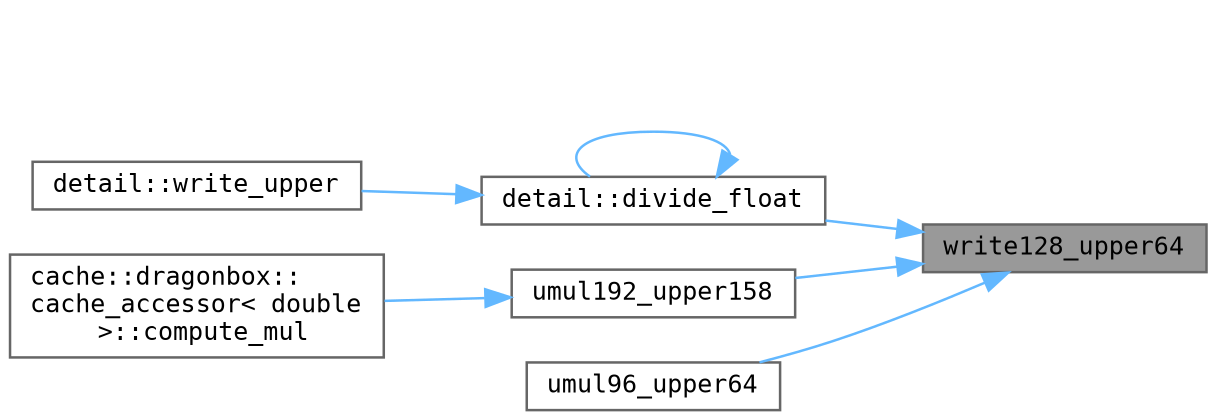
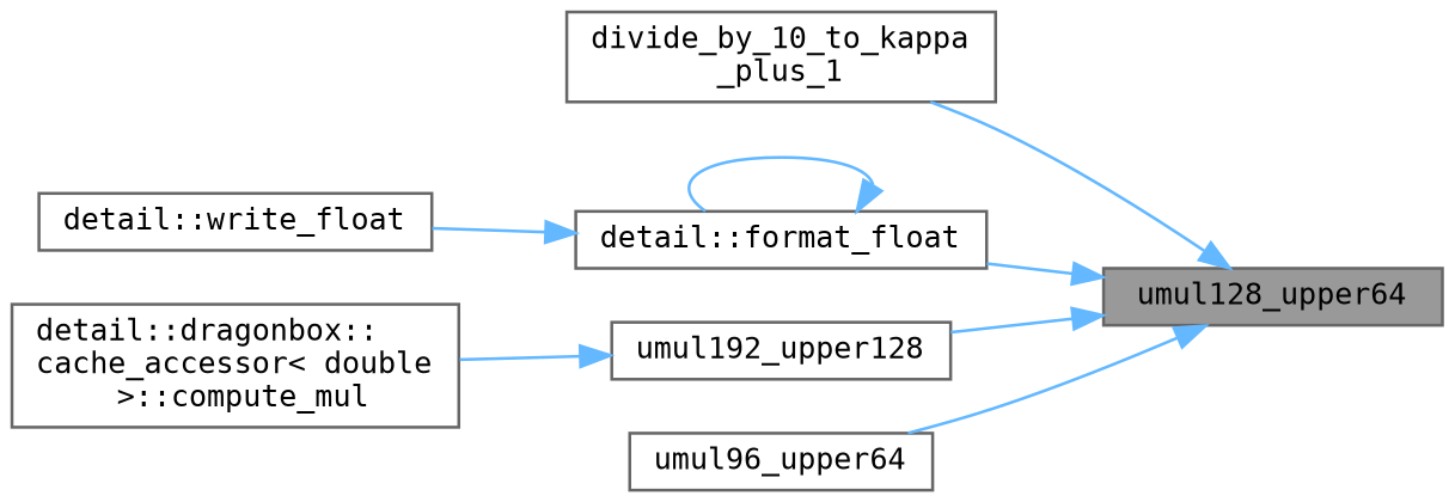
  digraph {
    fontname="DejaVu Sans Mono"
    rankdir=RL
    node [color=grey40 fillcolor=white fontname="DejaVu Sans Mono" fontsize=10 shape=box style=filled]
    edge [color=steelblue1 dir=back fontname="DejaVu Sans Mono" fontsize=10 labelfontname=Helvetica labelfontsize=10 style=solid]
-   n1 [color=gray40 fillcolor=grey60 fontcolor=black height=0.2 label=write128_upper64 width=0.4]
-   n3 [height=0.2 label="detail::divide_float" width=0.4]
-   n4 [height=0.2 label=umul192_upper158 width=0.4]
+   n1 [color=gray40 fillcolor=grey60 fontcolor=black height=0.2 label=umul128_upper64 width=0.4]
+   n2 [height=0.2 label="divide_by_10_to_kappa\l_plus_1" width=0.4]
+   n3 [height=0.2 label="detail::format_float" width=0.4]
+   n4 [height=0.2 label=umul192_upper128 width=0.4]
    n5 [height=0.2 label=umul96_upper64 width=0.4]
-   n6 [height=0.2 label="detail::write_upper" width=0.4]
-   n7 [height=0.2 label="cache::dragonbox::\lcache_accessor\< double\l \>::compute_mul" width=0.4]
+   n6 [height=0.2 label="detail::write_float" width=0.4]
+   n7 [height=0.2 label="detail::dragonbox::\lcache_accessor\< double\l \>::compute_mul" width=0.4]
+   n1 -> n2
    n1 -> n3
    n1 -> n4
    n1 -> n5
    n3 -> n3
    n3 -> n6
    n4 -> n7
  }
